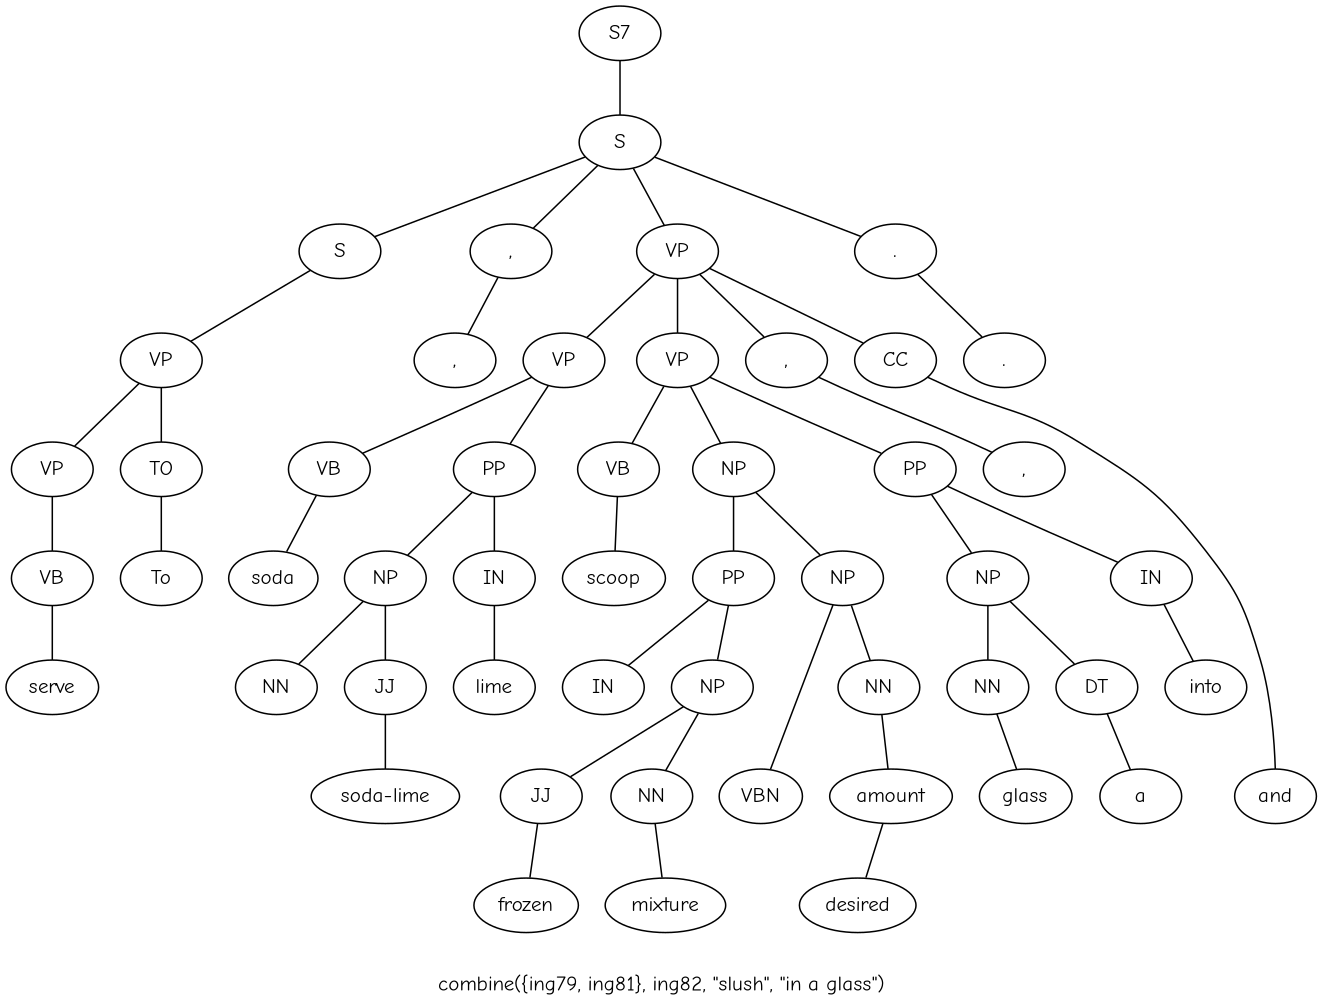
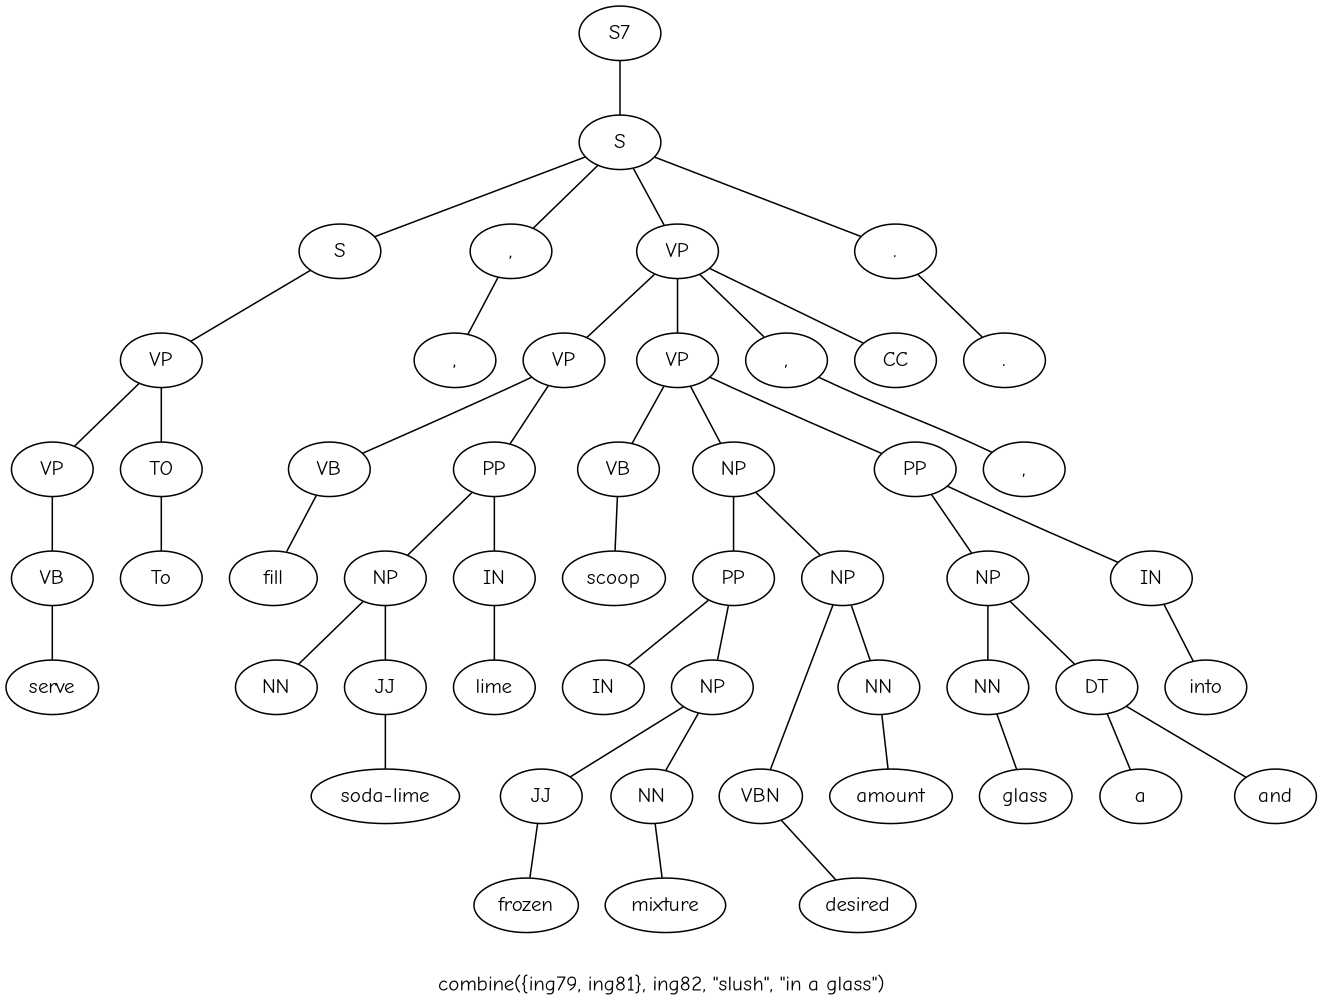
  graph {
    fontname="Comic Neue"
    label="combine({ing79, ing81}, ing82, \"slush\", \"in a glass\")"
    node [fontname="Comic Neue"]
    edge [fontname="Comic Neue"]
    n1 [label=S7]
    n2 [label=S]
    n3 [label=S]
    n4 [label=","]
    n5 [label=VP]
    n6 [label="."]
    n7 [label=VP]
    n8 [label=","]
    n9 [label=VP]
    n10 [label=","]
    n11 [label=CC]
    n12 [label=VP]
    n13 [label="."]
    n14 [label=TO]
    n15 [label=VP]
    n16 [label=To]
    n17 [label=VB]
    n18 [label=serve]
    n19 [label=VB]
    n20 [label=NP]
    n21 [label=PP]
    n22 [label=","]
    n23 [label=and]
    n24 [label=VB]
    n25 [label=PP]
    n26 [label=scoop]
    n27 [label=NP]
    n28 [label=PP]
    n29 [label=IN]
    n30 [label=NP]
    n31 [label=VBN]
    n32 [label=NN]
    n33 [label=IN]
    n34 [label=NP]
    n35 [label=desired]
    n36 [label=amount]
    n37 [label=JJ]
    n38 [label=NN]
    n39 [label=frozen]
    n40 [label=mixture]
    n41 [label=into]
    n42 [label=DT]
    n43 [label=NN]
    n44 [label=a]
    n45 [label=glass]
-   n46 [label=soda]
+   n46 [label=fill]
    n47 [label=IN]
    n48 [label=NP]
    n49 [label=lime]
    n50 [label=JJ]
    n51 [label=NN]
    n52 [label="soda-lime"]
    n1 -- n2
    n2 -- n3
    n2 -- n4
    n2 -- n5
    n2 -- n6
    n3 -- n7
    n4 -- n8
    n5 -- n9
    n5 -- n10
    n5 -- n11
    n5 -- n12
    n6 -- n13
    n7 -- n14
    n7 -- n15
    n9 -- n19
    n9 -- n20
    n9 -- n21
    n10 -- n22
-   n11 -- n23
+   n42 -- n23
    n12 -- n24
    n12 -- n25
    n14 -- n16
    n15 -- n17
    n17 -- n18
    n19 -- n26
    n20 -- n27
    n20 -- n28
    n21 -- n29
    n21 -- n30
    n24 -- n46
    n25 -- n47
    n25 -- n48
    n27 -- n31
    n27 -- n32
    n28 -- n33
    n28 -- n34
    n29 -- n41
    n30 -- n42
    n30 -- n43
-   n36 -- n35
+   n31 -- n35
    n32 -- n36
    n34 -- n37
    n34 -- n38
    n37 -- n39
    n38 -- n40
    n42 -- n44
    n43 -- n45
    n47 -- n49
    n48 -- n50
    n48 -- n51
    n50 -- n52
  }
